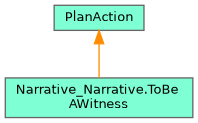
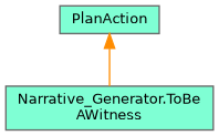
  digraph {
    node [color=gray40 fillcolor=aquamarine fontname=Helvetica fontsize=10 shape=box style=filled]
-   n1 [fontcolor=black height=0.2 label="Narrative_Narrative.ToBe\lAWitness" width=0.4]
+   n1 [fontcolor=black height=0.2 label="Narrative_Generator.ToBe\lAWitness" width=0.4]
    n2 [height=0.2 label=PlanAction width=0.4]
    n2 -> n1 [color=darkorange dir=back fontname=Helvetica fontsize=10 labelfontname=Helvetica labelfontsize=10 style=solid]
  }
